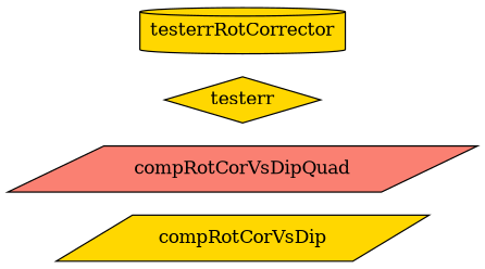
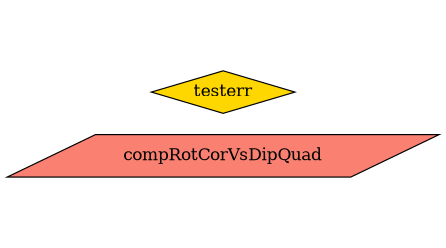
  digraph {
    rankdir=LR
    node [style=filled fillcolor=gold shape=parallelogram]
-   compRotCorVsDip
    compRotCorVsDipQuad [fillcolor=salmon]
    testerr [shape=diamond]
-   testerrRotCorrector [shape=cylinder]
  }
